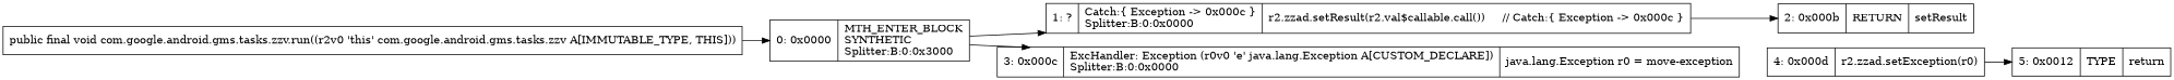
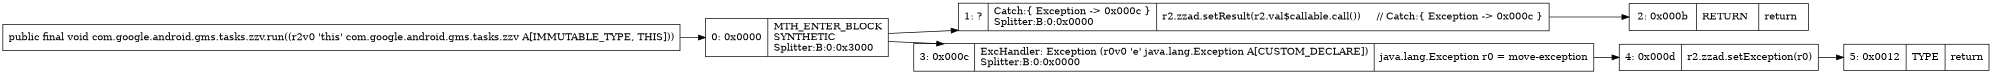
  digraph {
    rankdir=LR
    node [shape=record]
    n1 [label="{0\:\ 0x0000|MTH_ENTER_BLOCK\lSYNTHETIC\lSplitter:B:0:0x3000\l}"]
    n2 [label="{1\:\ ?|Catch:\{ Exception \-\> 0x000c \}\lSplitter:B:0:0x0000\l|r2.zzad.setResult(r2.val$callable.call())     \/\/ Catch:\{ Exception \-\> 0x000c \}\l}"]
    n3 [label="{3\:\ 0x000c|ExcHandler: Exception (r0v0 'e' java.lang.Exception A[CUSTOM_DECLARE])\lSplitter:B:0:0x0000\l|java.lang.Exception r0 = move\-exception\l}"]
-   n4 [label="{2\:\ 0x000b|RETURN\l|setResult\l}"]
+   n4 [label="{2\:\ 0x000b|RETURN\l|return\l}"]
    n5 [label="{4\:\ 0x000d|r2.zzad.setException(r0)\l}"]
    n6 [label="{5\:\ 0x0012|TYPE\l|return\l}"]
    n7 [label="{public final void com.google.android.gms.tasks.zzv.run((r2v0 'this' com.google.android.gms.tasks.zzv A[IMMUTABLE_TYPE, THIS])) }"]
    n1 -> n2
    n1 -> n3
    n2 -> n4
+   n3 -> n5
    n5 -> n6
    n7 -> n1
  }
